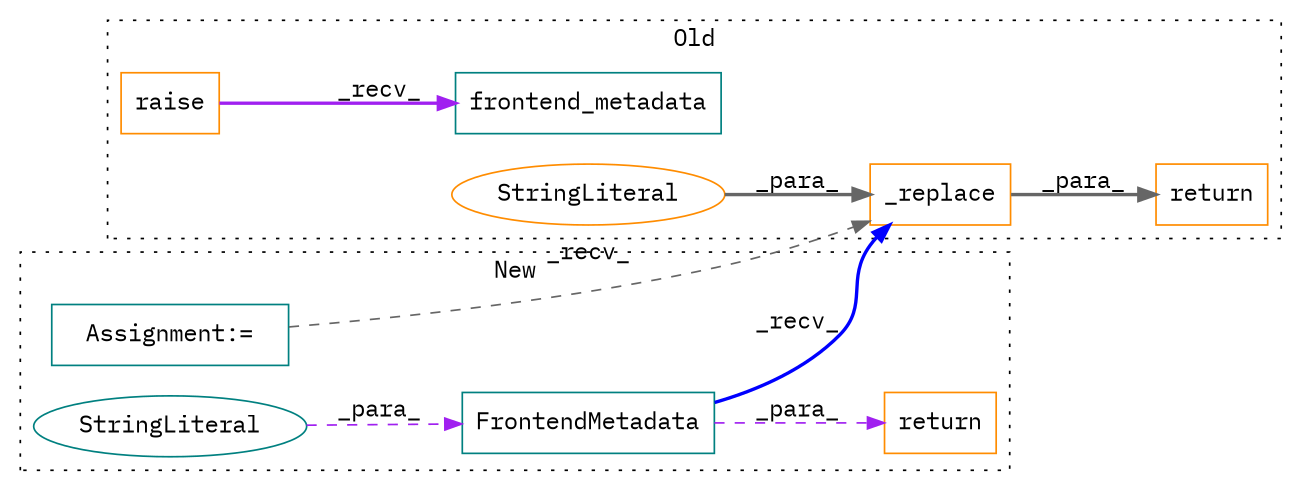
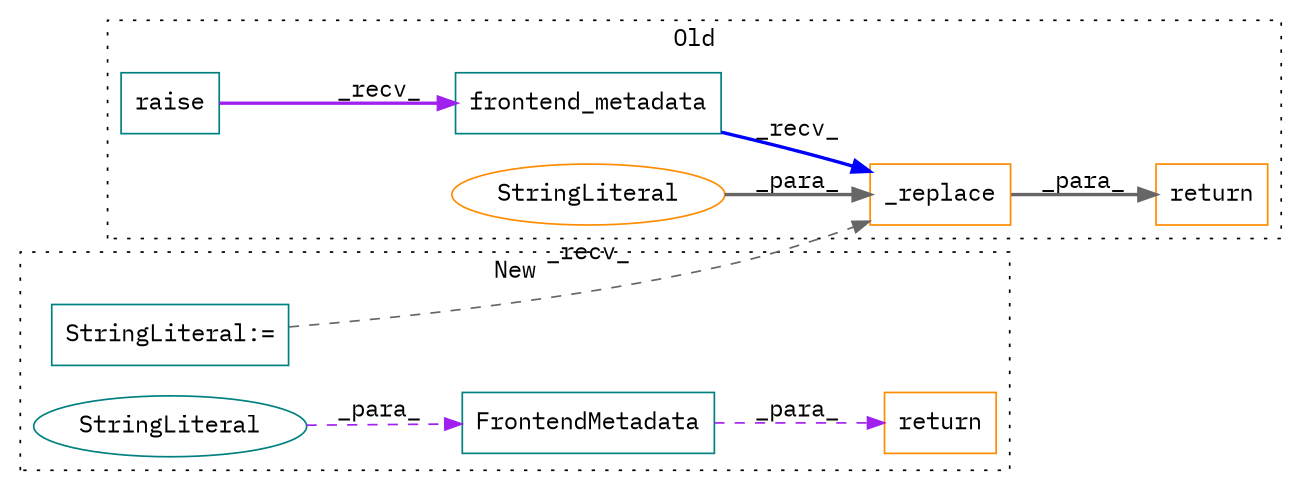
  digraph {
    fontname="IBM Plex Mono"
    rankdir=LR
    node [a=32 color=teal fontname="IBM Plex Mono" l=27 shape=box]
    edge [color=purple fontname="IBM Plex Mono" style=bold]
-   n1 [color=darkorange l="6,1" label=raise s="994,1024"]
+   n1 [l="6,1" label=raise s="994,1024"]
    n2 [l=19 label=frontend_metadata s=1026]
    n3 [color=darkorange l="9,1" label=_replace s="1046,1082"]
    n4 [a=45 color=darkorange label=StringLiteral s=1055 shape=ellipse]
    n5 [a=41 color=darkorange l=7 label=return s=987]
    n6 [l="17,1" label=FrontendMetadata s="1030,1074"]
    n7 [a=45 label=StringLiteral s=1047 shape=ellipse]
-   n8 [a=7 l=11 label="Assignment:=" s=994]
+   n8 [a=7 l=11 label="StringLiteral:=" s=994]
    n9 [a=41 color=darkorange l=7 label=return s=1011]
    subgraph cluster_1 {
      label=Old
      style=dotted
      n1
      n2
      n3
      n4
      n5
    }
    subgraph cluster_2 {
      label=New
      style=dotted
      n6
      n7
      n8
      n9
    }
    n1 -> n2 [label=_recv_]
-   n6 -> n3 [color=blue label=_recv_]
+   n2 -> n3 [color=blue label=_recv_]
    n3 -> n5 [color=gray40 label=_para_]
    n4 -> n3 [color=gray40 label=_para_]
    n6 -> n9 [label=_para_ style=dashed]
    n7 -> n6 [label=_para_ style=dashed]
    n8 -> n3 [color=gray40 label=_recv_ style=dashed]
  }
